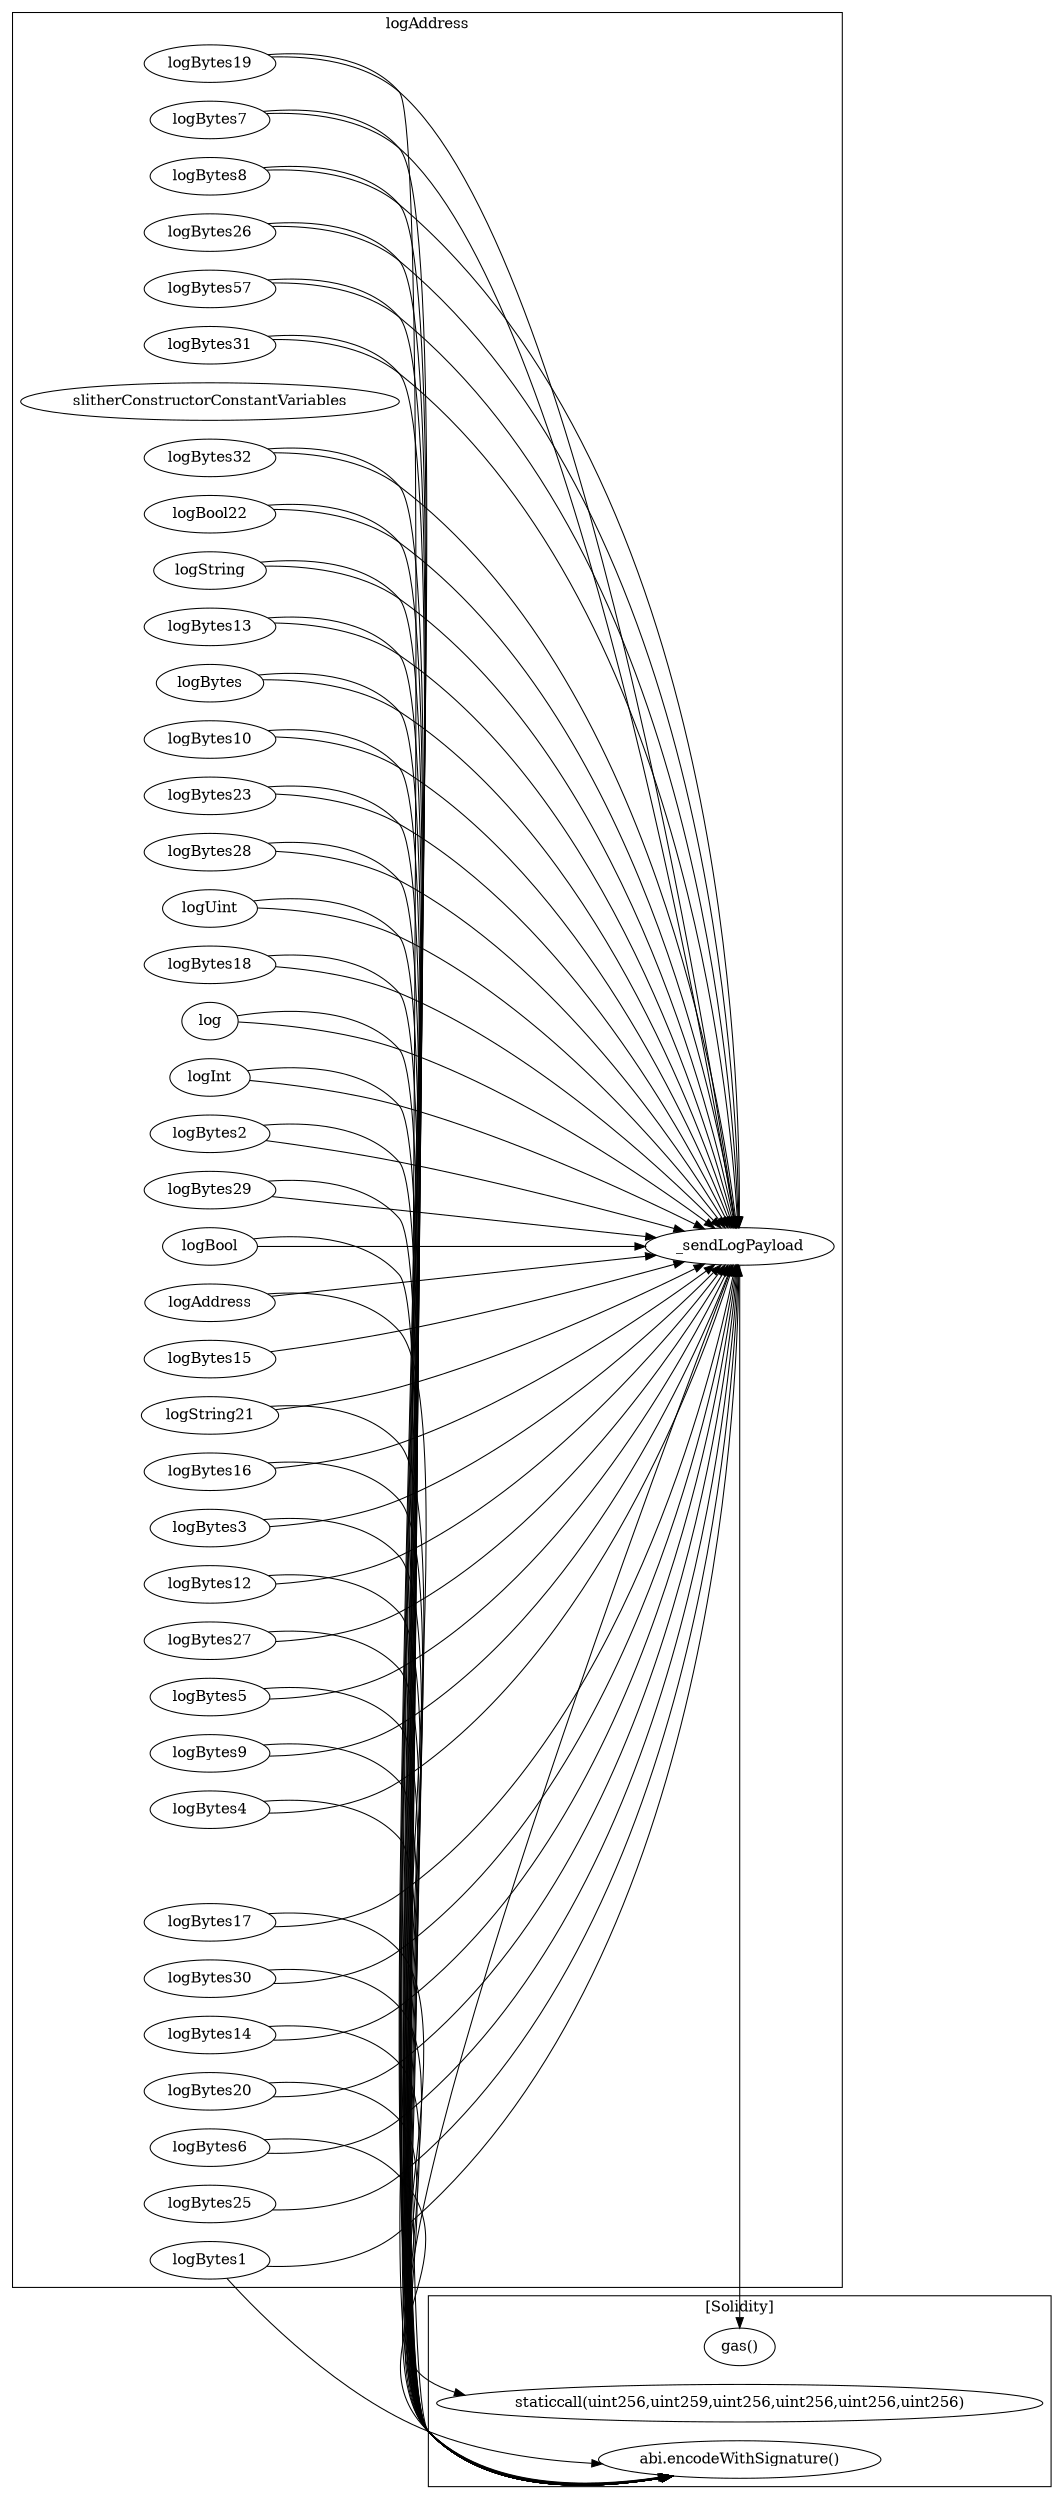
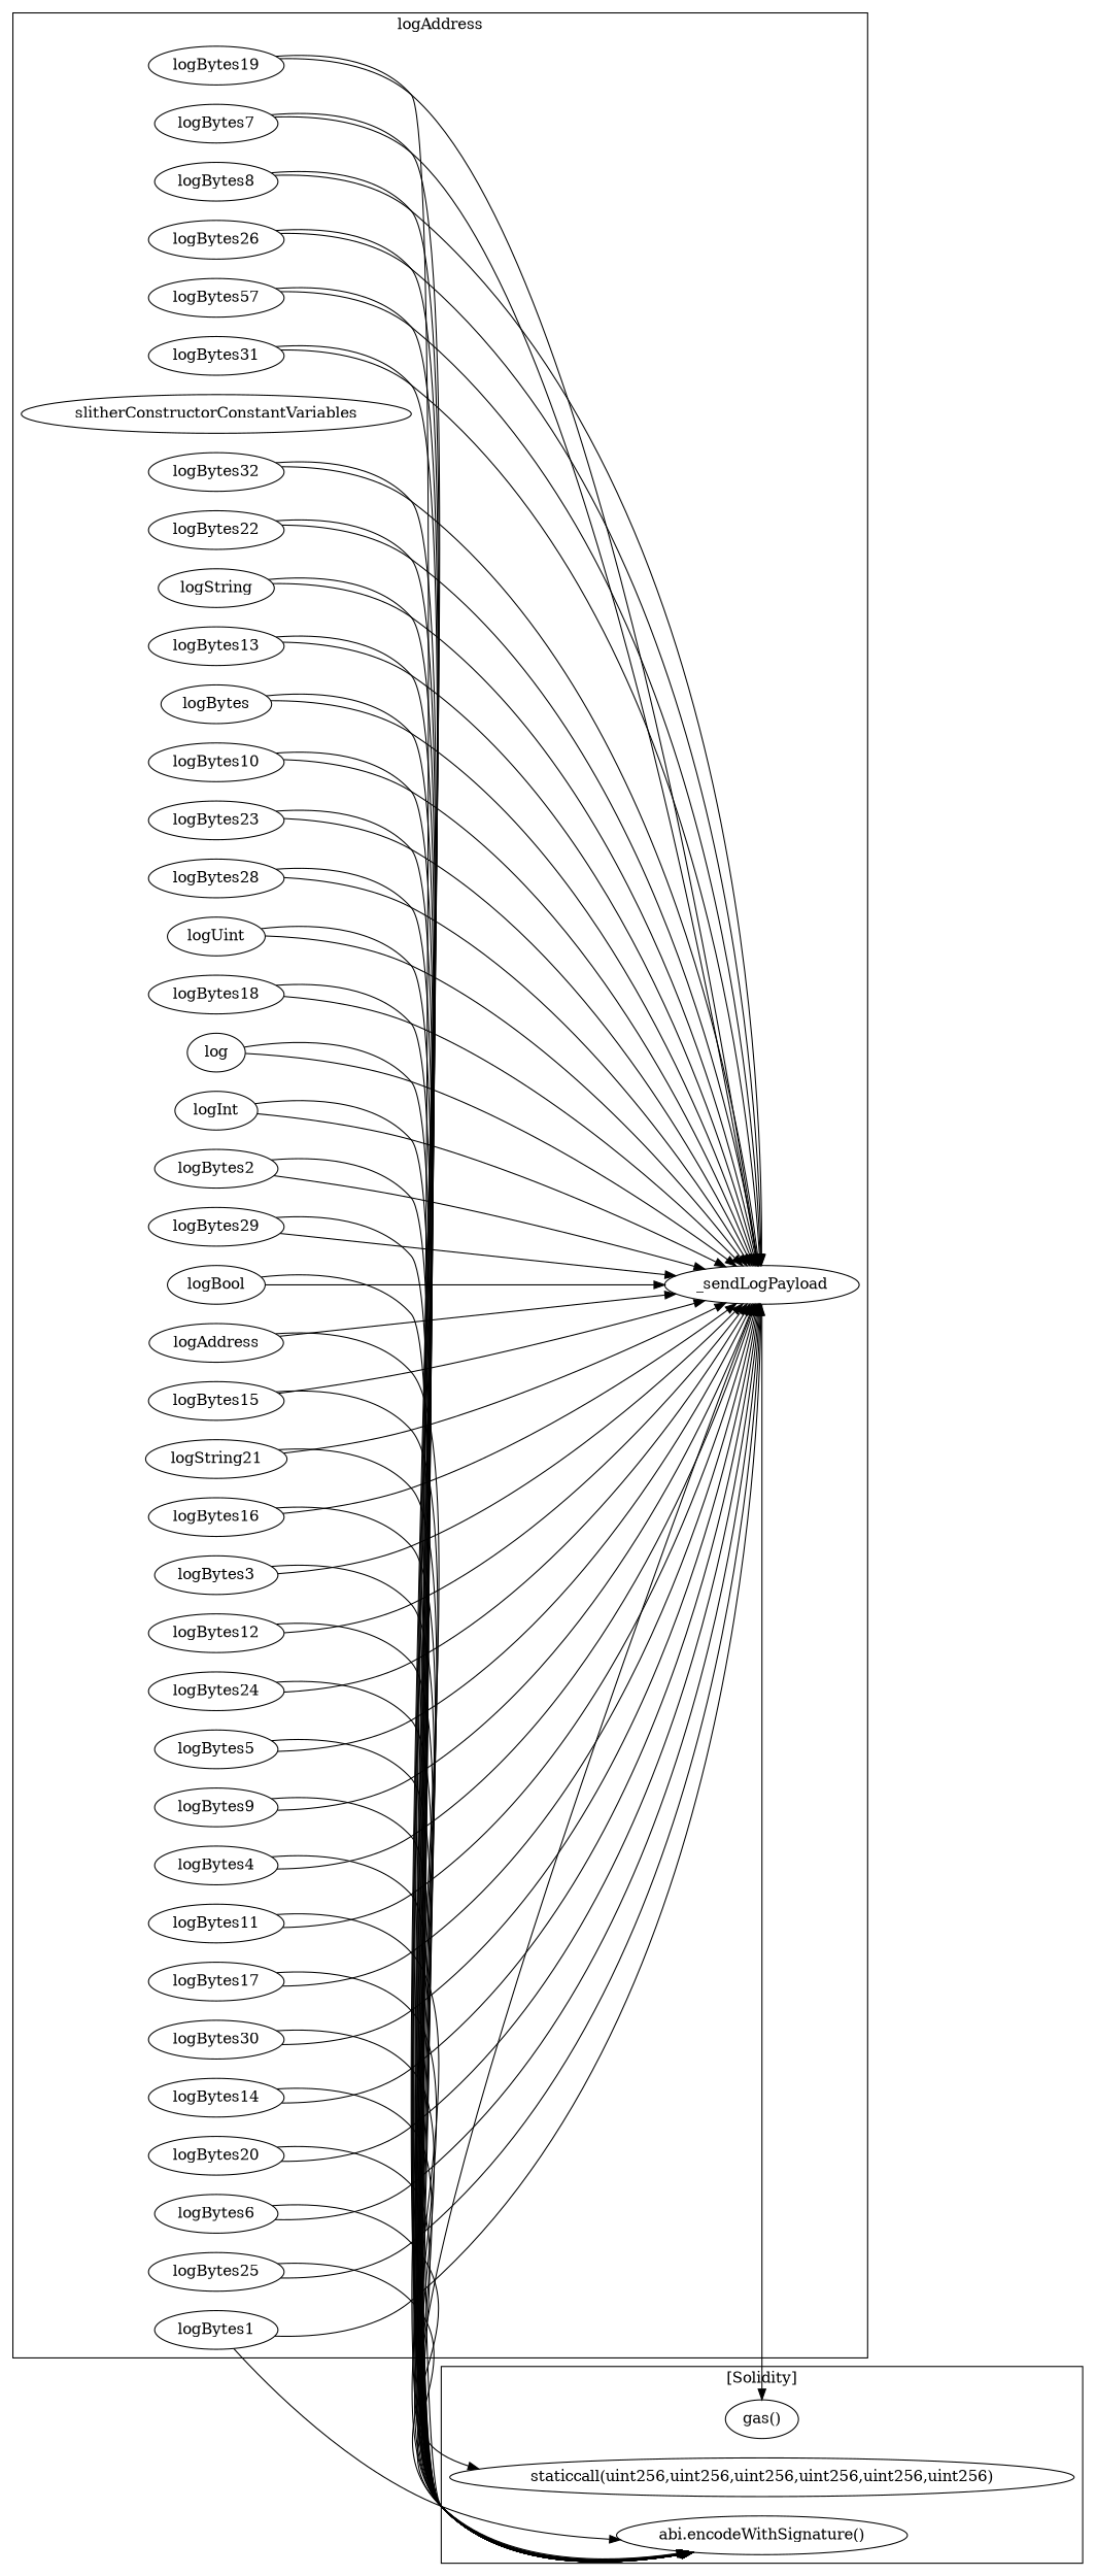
  strict digraph {
    rankdir=LR
    n1 [label=_sendLogPayload]
    n2 [label=logBytes57]
    n3 [label=logBytes31]
    n4 [label=logBytes12]
    n5 [label=logBytes7]
    n6 [label=logBytes8]
    n7 [label=logBytes9]
    n8 [label=slitherConstructorConstantVariables]
    n9 [label=logBytes4]
+   n10 [label=logBytes11]
    n11 [label=logBytes17]
    n12 [label=logBytes30]
    n13 [label=logBytes14]
    n14 [label=logBytes20]
    n15 [label=logBytes6]
    n16 [label=logBytes25]
    n17 [label=logBytes1]
    n18 [label=logBytes32]
-   n19 [label=logBool22]
+   n19 [label=logBytes22]
    n20 [label=logString]
    n21 [label=logBytes13]
    n22 [label=logBytes]
    n23 [label=logBytes10]
    n24 [label=logBytes23]
    n25 [label=logBytes28]
    n26 [label=logUint]
    n27 [label=logBytes18]
    n28 [label=log]
    n29 [label=logInt]
    n30 [label=logBytes2]
    n31 [label=logBytes29]
    n32 [label=logBool]
    n33 [label=logAddress]
    n34 [label=logBytes15]
    n35 [label=logString21]
    n36 [label=logBytes16]
    n37 [label=logBytes3]
    n38 [label=logBytes19]
-   n39 [label=logBytes27]
+   n39 [label=logBytes24]
    n40 [label=logBytes5]
    n41 [label=logBytes26]
    "gas()"
-   "staticcall(uint256,uint256,uint256,uint256,uint256,uint256)" [label="staticcall(uint256,uint259,uint256,uint256,uint256,uint256)"]
+   "staticcall(uint256,uint256,uint256,uint256,uint256,uint256)"
    "abi.encodeWithSignature()"
    subgraph cluster_1 {
      label=logAddress
      n1
      n2
      n3
      n4
      n5
      n6
      n7
      n8
      n9
+     n10
      n11
      n12
      n13
      n14
      n15
      n16
      n17
      n18
      n19
      n20
      n21
      n22
      n23
      n24
      n25
      n26
      n27
      n28
      n29
      n30
      n31
      n32
      n33
      n34
      n35
      n36
      n37
      n38
      n39
      n40
      n41
    }
    subgraph cluster_2 {
      label="[Solidity]"
      "gas()"
      "staticcall(uint256,uint256,uint256,uint256,uint256,uint256)"
      "abi.encodeWithSignature()"
    }
    n1 -> "gas()"
    n1 -> "staticcall(uint256,uint256,uint256,uint256,uint256,uint256)"
    n2 -> n1
    n2 -> "abi.encodeWithSignature()"
    n3 -> n1
    n3 -> "abi.encodeWithSignature()"
    n4 -> n1
    n4 -> "abi.encodeWithSignature()"
    n5 -> n1
    n5 -> "abi.encodeWithSignature()"
    n6 -> n1
    n6 -> "abi.encodeWithSignature()"
    n7 -> n1
    n7 -> "abi.encodeWithSignature()"
    n9 -> n1
    n9 -> "abi.encodeWithSignature()"
+   n10 -> n1
+   n10 -> "abi.encodeWithSignature()"
    n11 -> n1
    n11 -> "abi.encodeWithSignature()"
    n12 -> n1
    n12 -> "abi.encodeWithSignature()"
    n13 -> n1
    n13 -> "abi.encodeWithSignature()"
    n14 -> n1
    n14 -> "abi.encodeWithSignature()"
    n15 -> n1
    n15 -> "abi.encodeWithSignature()"
    n16 -> n1
+   n16 -> "abi.encodeWithSignature()"
    n17 -> n1
    n17 -> "abi.encodeWithSignature()"
    n18 -> n1
    n18 -> "abi.encodeWithSignature()"
    n19 -> n1
    n19 -> "abi.encodeWithSignature()"
    n20 -> n1
    n20 -> "abi.encodeWithSignature()"
    n21 -> n1
    n21 -> "abi.encodeWithSignature()"
    n22 -> n1
    n22 -> "abi.encodeWithSignature()"
    n23 -> n1
    n23 -> "abi.encodeWithSignature()"
    n24 -> n1
    n24 -> "abi.encodeWithSignature()"
    n25 -> n1
    n25 -> "abi.encodeWithSignature()"
    n26 -> n1
    n26 -> "abi.encodeWithSignature()"
    n27 -> n1
    n27 -> "abi.encodeWithSignature()"
    n28 -> n1
    n28 -> "abi.encodeWithSignature()"
    n29 -> n1
    n29 -> "abi.encodeWithSignature()"
    n30 -> n1
    n30 -> "abi.encodeWithSignature()"
    n31 -> n1
    n31 -> "abi.encodeWithSignature()"
    n32 -> n1
    n32 -> "abi.encodeWithSignature()"
    n33 -> n1
    n33 -> "abi.encodeWithSignature()"
    n34 -> n1
+   n34 -> "abi.encodeWithSignature()"
    n35 -> n1
    n35 -> "abi.encodeWithSignature()"
    n36 -> n1
    n36 -> "abi.encodeWithSignature()"
    n37 -> n1
    n37 -> "abi.encodeWithSignature()"
    n38 -> n1
    n38 -> "abi.encodeWithSignature()"
    n39 -> n1
    n39 -> "abi.encodeWithSignature()"
    n40 -> n1
    n40 -> "abi.encodeWithSignature()"
    n41 -> n1
    n41 -> "abi.encodeWithSignature()"
  }
